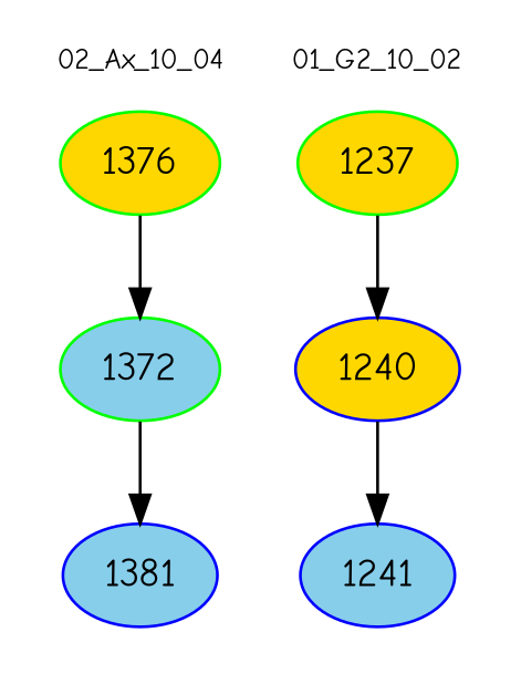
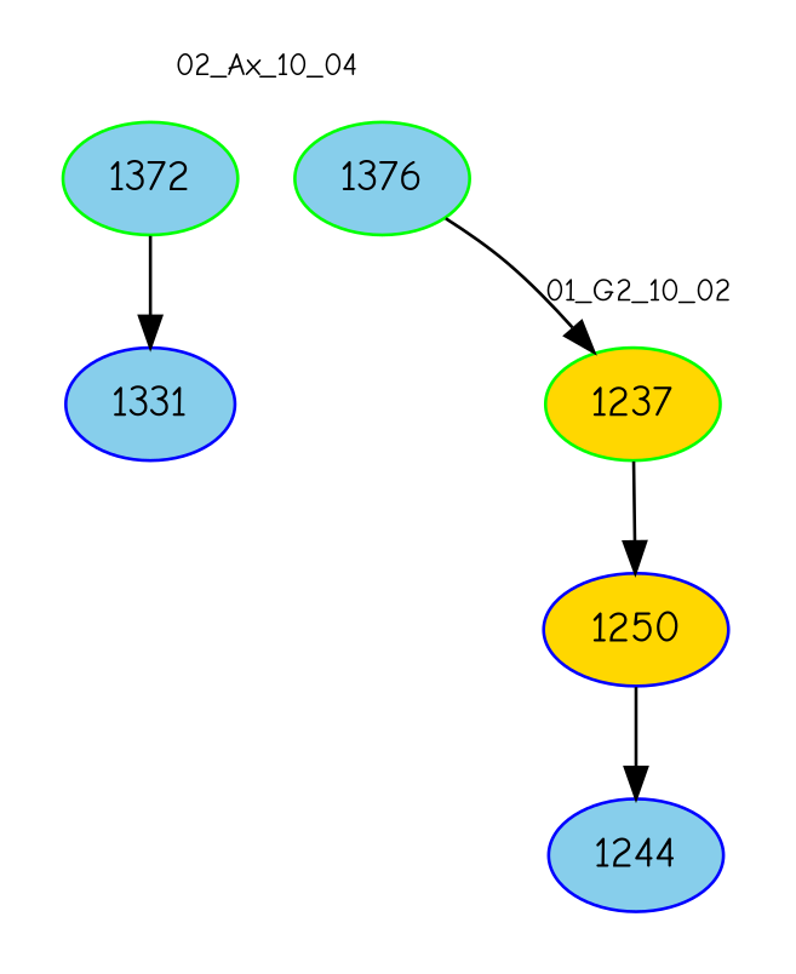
  digraph {
    fontname="Comic Neue"
    node [color=green fillcolor=gold fontname="Comic Neue" style=filled]
    edge [color=black fontname="Comic Neue"]
-   n1 [label=1376]
+   n1 [fillcolor=skyblue label=1376]
    n2 [fillcolor=skyblue label=1372]
-   n3 [color=blue fillcolor=skyblue label=1381]
+   n3 [color=blue fillcolor=skyblue label=1331]
    n4 [label=1237]
-   n5 [color=blue label=1240]
-   n6 [color=blue fillcolor=skyblue label=1241]
+   n5 [color=blue label=1250]
+   n6 [color=blue fillcolor=skyblue label=1244]
    subgraph cluster_1 {
      color=white
      fontsize=10
      label="02_Ax_10_04"
      n1
      n2
      n3
    }
    subgraph cluster_2 {
      color=white
      fontsize=10
      label="01_G2_10_02"
      n4
      n5
      n6
    }
-   n1 -> n2
+   n1 -> n4
    n2 -> n3
    n4 -> n5
    n5 -> n6
  }
